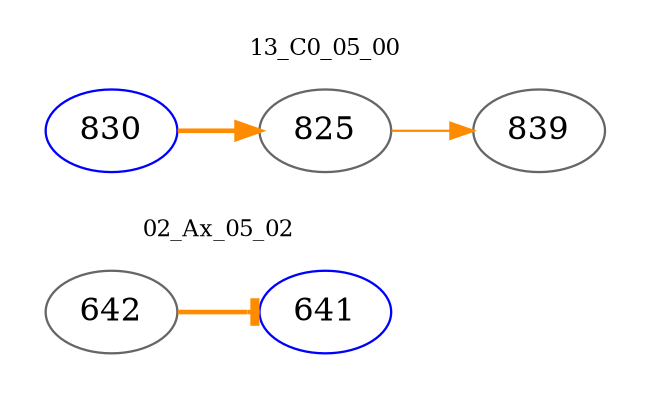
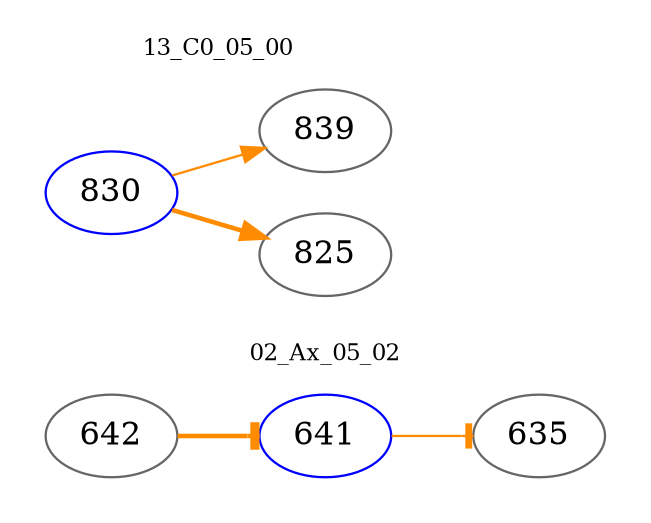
  digraph {
    fontname="DejaVu Serif"
    rankdir=LR
    node [color=gray40 fontname="DejaVu Serif"]
    edge [arrowhead=tee color=darkorange fontname="DejaVu Serif" style=solid]
    n1 [color=blue label=641]
+   n2 [label=635]
    n3 [label=642]
    n4 [color=blue label=830]
    n5 [label=825]
    n6 [label=839]
    subgraph cluster_1 {
      color=white
      fontsize=10
      label="02_Ax_05_02"
      n1
+     n2
      n3
    }
    subgraph cluster_2 {
      color=white
      fontsize=10
      label="13_C0_05_00"
      n4
      n5
      n6
    }
+   n1 -> n2
    n3 -> n1 [style=bold]
    n4 -> n5 [arrowhead=normal style=bold]
-   n5 -> n6 [arrowhead=normal]
+   n4 -> n6 [arrowhead=normal]
  }
